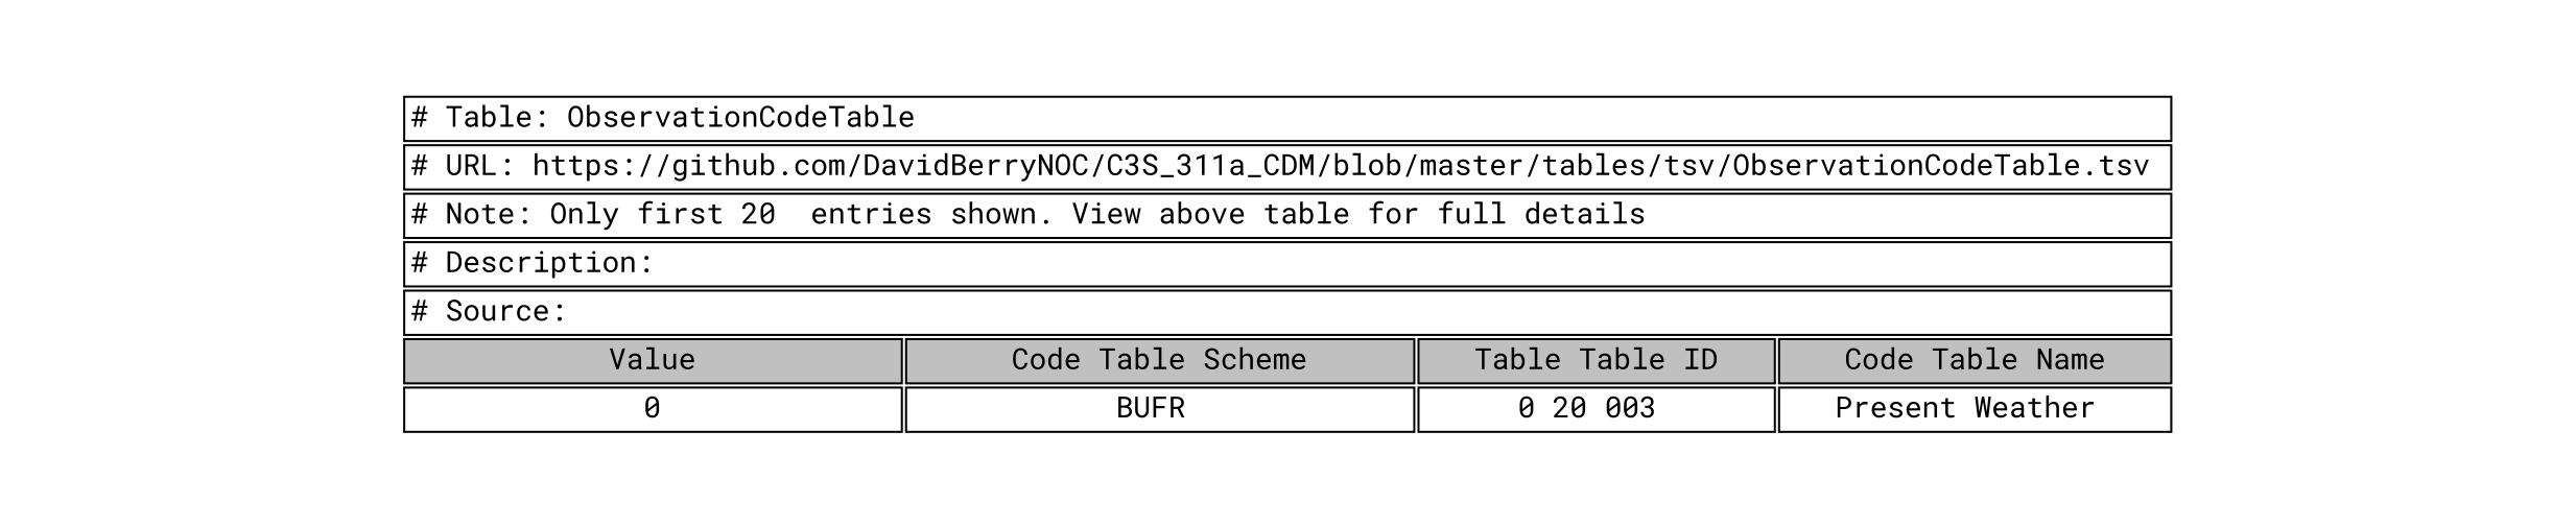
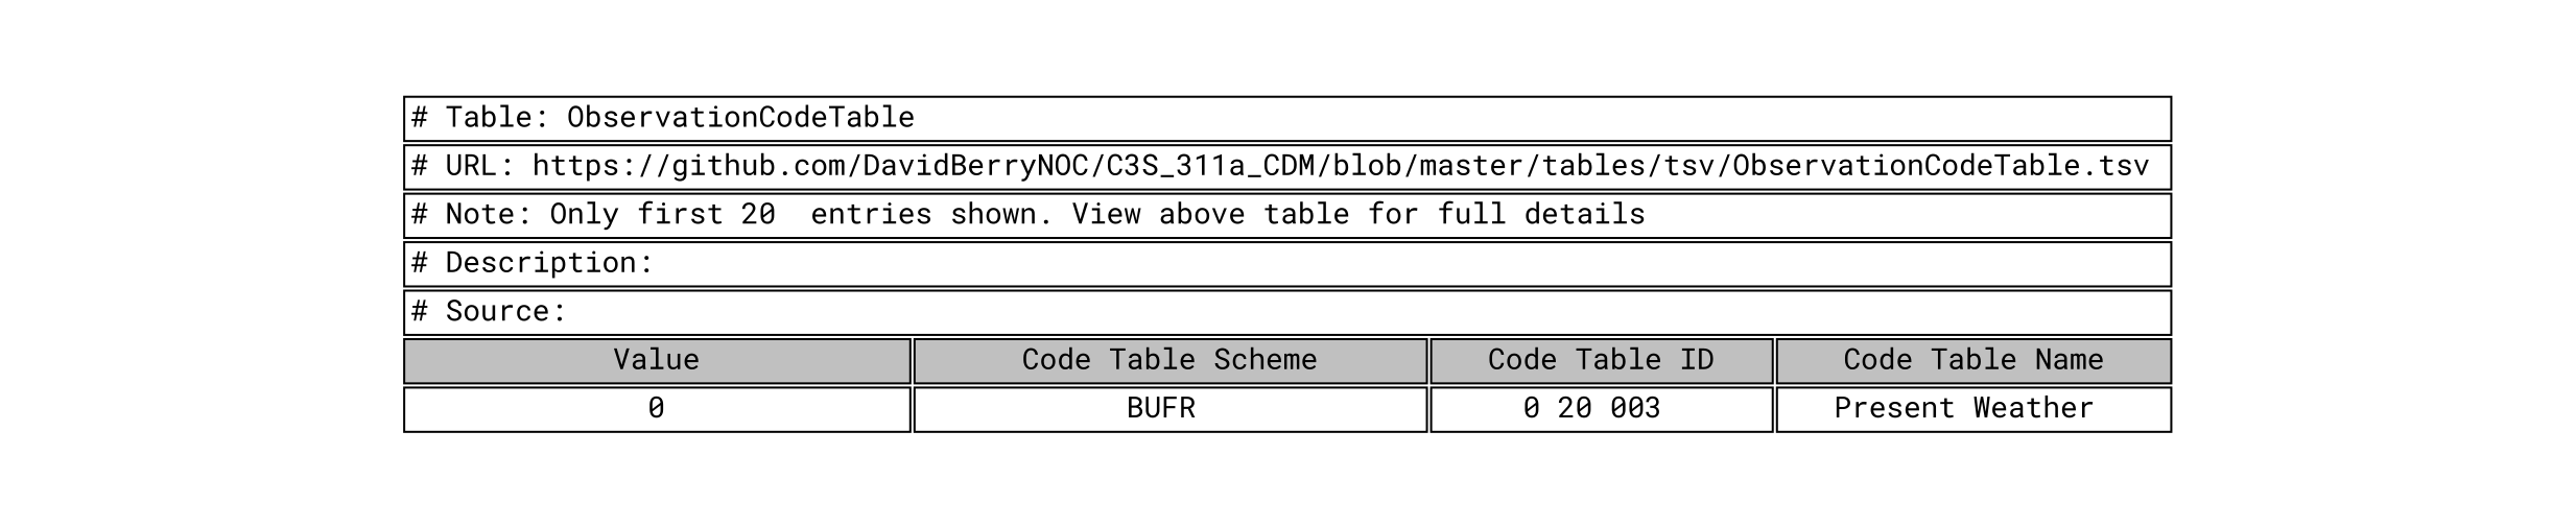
  digraph {
    rankdir=LR
    fontname="Roboto Mono"
-   n1 [color=white label=<<TABLE BORDER="0" CELLBORDER="1" CELLSPACING="2" COLOR="BLACK"> <TR><TD COLSPAN="4" ALIGN="left" PORT="head"># Table: ObservationCodeTable</TD></TR> <TR><TD COLSPAN="4" ALIGN="left"># URL: https://github.com/DavidBerryNOC/C3S_311a_CDM/blob/master/tables/tsv/ObservationCodeTable.tsv</TD></TR> <TR><TD COLSPAN="4" ALIGN="left"># Note: Only first 20  entries shown. View above table for full details</TD></TR> <TR><TD ALIGN="left" COLSPAN="4"># Description:</TD></TR> <TR><TD ALIGN="left" COLSPAN="4"># Source:</TD></TR> <TR><TD BGCOLOR="GRAY">Value</TD><TD BGCOLOR="GRAY">Code Table Scheme</TD><TD BGCOLOR="GRAY">Table Table ID</TD><TD BGCOLOR="GRAY">Code Table Name</TD></TR> <TR><TD>0</TD><TD>BUFR </TD><TD>0 20 003 </TD><TD>Present Weather </TD></TR> </TABLE>> fontname="Roboto Mono"]
+   n1 [color=white label=<<TABLE BORDER="0" CELLBORDER="1" CELLSPACING="2" COLOR="BLACK"> <TR><TD COLSPAN="4" ALIGN="left" PORT="head"># Table: ObservationCodeTable</TD></TR> <TR><TD COLSPAN="4" ALIGN="left"># URL: https://github.com/DavidBerryNOC/C3S_311a_CDM/blob/master/tables/tsv/ObservationCodeTable.tsv</TD></TR> <TR><TD COLSPAN="4" ALIGN="left"># Note: Only first 20  entries shown. View above table for full details</TD></TR> <TR><TD ALIGN="left" COLSPAN="4"># Description:</TD></TR> <TR><TD ALIGN="left" COLSPAN="4"># Source:</TD></TR> <TR><TD BGCOLOR="GRAY">Value</TD><TD BGCOLOR="GRAY">Code Table Scheme</TD><TD BGCOLOR="GRAY">Code Table ID</TD><TD BGCOLOR="GRAY">Code Table Name</TD></TR> <TR><TD>0</TD><TD>BUFR </TD><TD>0 20 003 </TD><TD>Present Weather </TD></TR> </TABLE>> fontname="Roboto Mono"]
  }
